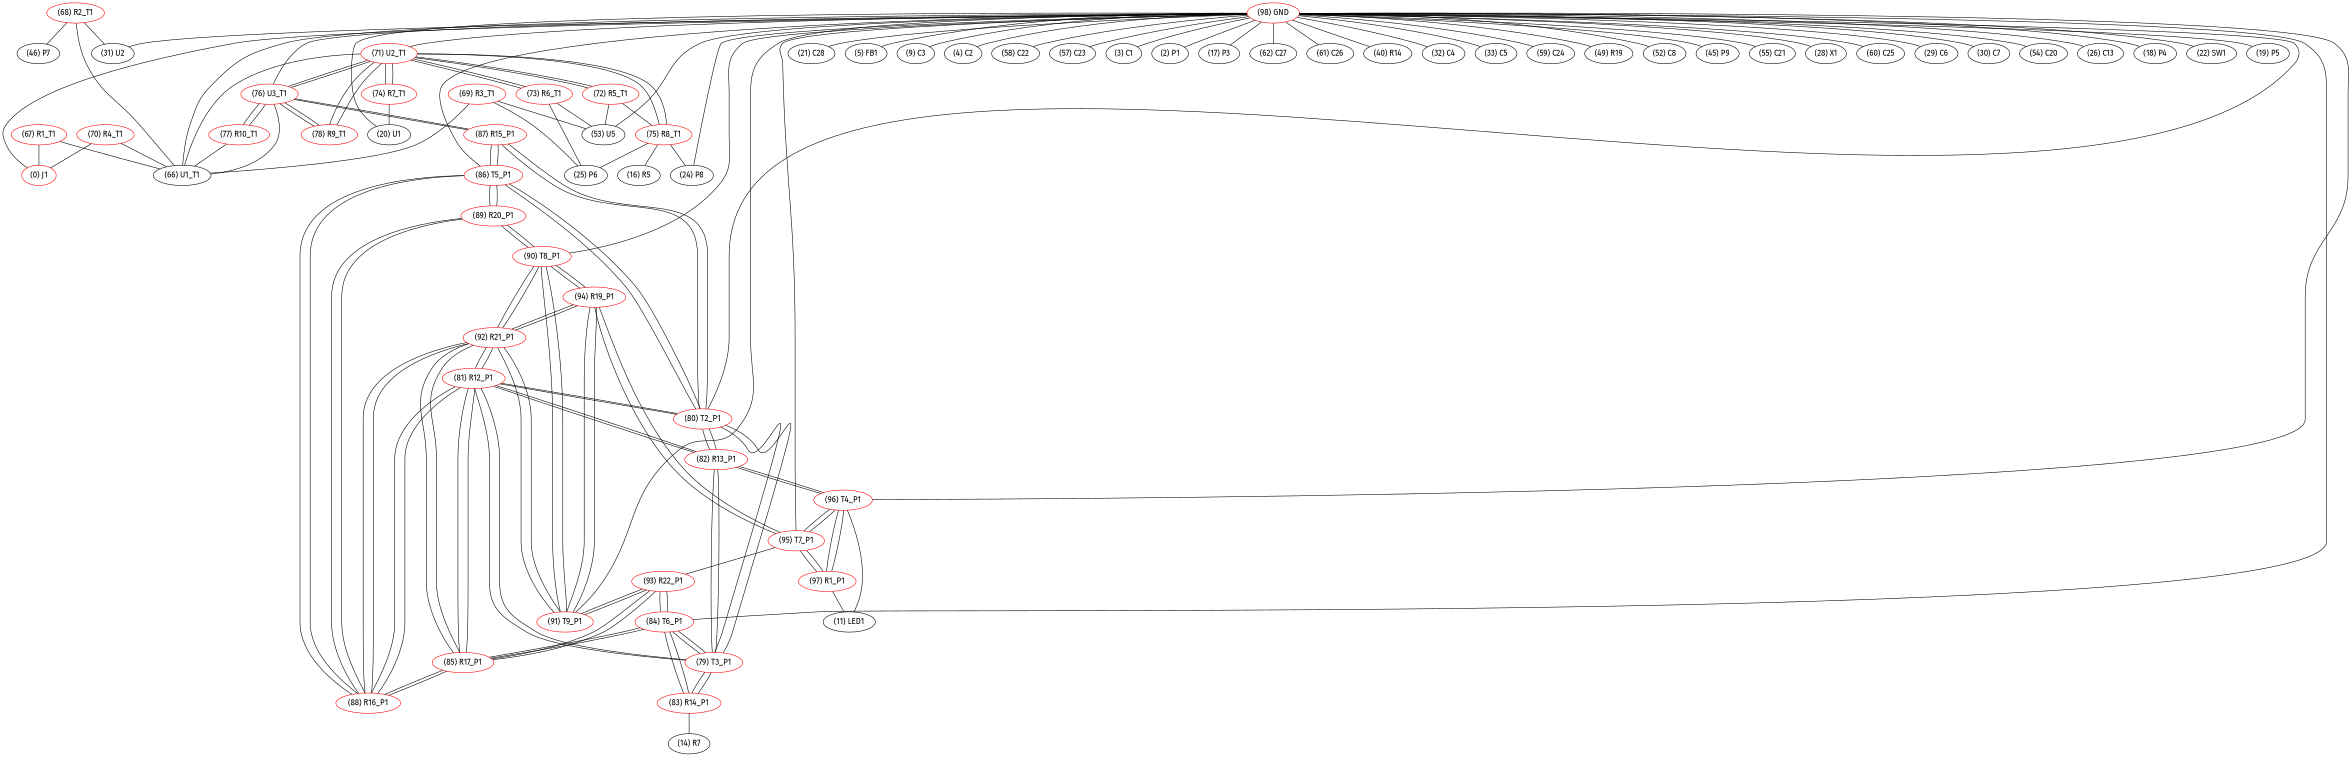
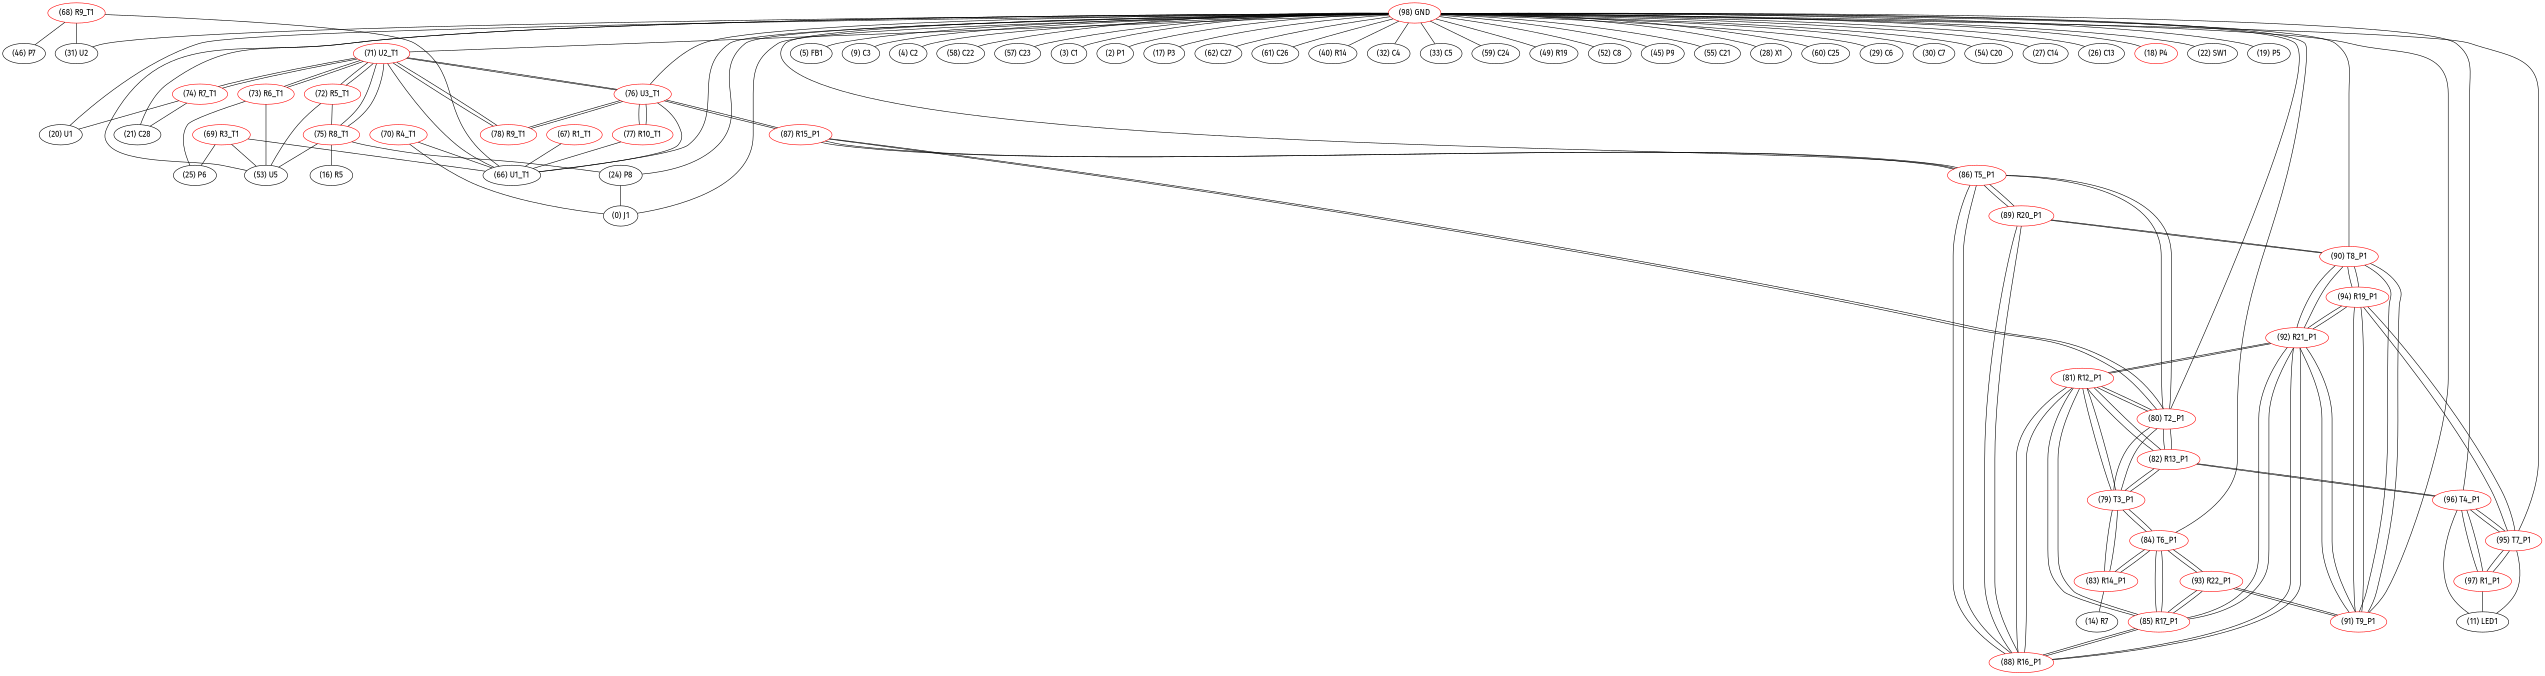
  graph {
    fontname="Fira Sans"
    node [fontname="Fira Sans"]
    edge [fontname="Fira Sans"]
    n1 [color=red label="(67) R1_T1"]
-   n2 [label="(0) J1" color=red]
+   n2 [label="(0) J1"]
    n3 [label="(66) U1_T1"]
-   n4 [color=red label="(68) R2_T1"]
+   n4 [color=red label="(68) R9_T1"]
    n5 [label="(31) U2"]
    n6 [label="(46) P7"]
    n7 [color=red label="(69) R3_T1"]
    n8 [label="(25) P6"]
    n9 [label="(53) U5"]
    n10 [color=red label="(70) R4_T1"]
    n11 [color=red label="(71) U2_T1"]
    n12 [color=red label="(74) R7_T1"]
    n13 [color=red label="(75) R8_T1"]
    n14 [color=red label="(72) R5_T1"]
    n15 [color=red label="(73) R6_T1"]
    n16 [color=red label="(76) U3_T1"]
    n17 [color=red label="(78) R9_T1"]
    n18 [label="(20) U1"]
    n19 [label="(21) C28"]
    n20 [label="(24) P8"]
    n21 [label="(16) R5"]
    n22 [color=red label="(77) R10_T1"]
    n23 [color=red label="(87) R15_P1"]
    n24 [color=red label="(80) T2_P1"]
    n25 [color=red label="(86) T5_P1"]
    n26 [color=red label="(79) T3_P1"]
    n27 [color=red label="(82) R13_P1"]
    n28 [color=red label="(81) R12_P1"]
    n29 [color=red label="(88) R16_P1"]
    n30 [color=red label="(89) R20_P1"]
    n31 [color=red label="(83) R14_P1"]
    n32 [color=red label="(84) T6_P1"]
    n33 [label="(14) R7"]
    n34 [color=red label="(85) R17_P1"]
    n35 [color=red label="(93) R22_P1"]
    n36 [color=red label="(96) T4_P1"]
    n37 [color=red label="(92) R21_P1"]
    n38 [color=red label="(91) T9_P1"]
    n39 [color=red label="(95) T7_P1"]
    n40 [color=red label="(97) R1_P1"]
    n41 [label="(11) LED1"]
    n42 [color=red label="(90) T8_P1"]
    n43 [color=red label="(94) R19_P1"]
    n44 [color=red label="(98) GND"]
    n45 [label="(5) FB1"]
    n46 [label="(9) C3"]
    n47 [label="(4) C2"]
    n48 [label="(58) C22"]
    n49 [label="(57) C23"]
    n50 [label="(3) C1"]
    n51 [label="(2) P1"]
    n52 [label="(17) P3"]
    n53 [label="(62) C27"]
    n54 [label="(61) C26"]
    n55 [label="(40) R14"]
    n56 [label="(32) C4"]
    n57 [label="(33) C5"]
    n58 [label="(59) C24"]
    n59 [label="(49) R19"]
    n60 [label="(52) C8"]
    n61 [label="(45) P9"]
    n62 [label="(55) C21"]
    n63 [label="(28) X1"]
    n64 [label="(60) C25"]
    n65 [label="(29) C6"]
    n66 [label="(30) C7"]
    n67 [label="(54) C20"]
+   n68 [label="(27) C14"]
    n69 [label="(26) C13"]
-   n70 [label="(18) P4"]
+   n70 [label="(18) P4" color=red]
    n71 [label="(22) SW1"]
    n72 [label="(19) P5"]
-   n1 -- n2
+   n20 -- n2
    n1 -- n3
    n4 -- n3
    n4 -- n5
    n4 -- n6
    n7 -- n3
    n7 -- n8
    n7 -- n9
    n10 -- n2
    n10 -- n3
    n11 -- n3
    n11 -- n12
    n11 -- n13
    n11 -- n14
    n11 -- n15
    n11 -- n16
    n11 -- n17
    n12 -- n11
    n12 -- n18
-   n13 -- n8
+   n12 -- n19
+   n13 -- n9
    n13 -- n11
    n13 -- n20
    n13 -- n21
    n14 -- n9
    n14 -- n11
    n14 -- n13
    n15 -- n8
    n15 -- n9
    n15 -- n11
    n16 -- n3
    n16 -- n11
    n16 -- n17
    n16 -- n22
    n16 -- n23
    n17 -- n11
    n17 -- n16
    n22 -- n3
    n22 -- n16
    n23 -- n16
    n23 -- n24
    n23 -- n25
    n24 -- n23
    n24 -- n25
    n24 -- n26
    n24 -- n27
    n24 -- n28
    n25 -- n23
    n25 -- n24
    n25 -- n29
    n25 -- n30
    n26 -- n24
    n26 -- n27
    n26 -- n28
    n26 -- n31
    n26 -- n32
    n27 -- n24
    n27 -- n26
    n27 -- n28
    n27 -- n36
    n28 -- n24
    n28 -- n26
    n28 -- n27
    n28 -- n29
    n28 -- n34
    n28 -- n37
    n29 -- n25
    n29 -- n28
    n29 -- n30
    n29 -- n34
    n29 -- n37
    n30 -- n25
    n30 -- n29
    n30 -- n42
    n31 -- n26
    n31 -- n32
    n31 -- n33
    n32 -- n26
    n32 -- n31
    n32 -- n34
    n32 -- n35
    n34 -- n28
    n34 -- n29
    n34 -- n32
    n34 -- n35
    n34 -- n37
    n35 -- n32
    n35 -- n34
    n35 -- n38
    n36 -- n27
    n36 -- n39
    n36 -- n40
    n36 -- n41
    n37 -- n28
    n37 -- n29
    n37 -- n34
    n37 -- n38
    n37 -- n42
    n37 -- n43
    n38 -- n35
    n38 -- n37
    n38 -- n42
    n38 -- n43
    n39 -- n36
    n39 -- n40
-   n39 -- n35
+   n39 -- n41
    n39 -- n43
    n40 -- n36
    n40 -- n39
    n40 -- n41
    n42 -- n30
    n42 -- n37
    n42 -- n38
    n42 -- n43
    n43 -- n37
    n43 -- n38
    n43 -- n39
    n43 -- n42
    n44 -- n2
    n44 -- n3
    n44 -- n5
    n44 -- n9
    n44 -- n11
    n44 -- n16
    n44 -- n18
    n44 -- n19
    n44 -- n20
    n44 -- n24
    n44 -- n25
    n44 -- n32
    n44 -- n36
    n44 -- n38
    n44 -- n39
    n44 -- n42
    n44 -- n45
    n44 -- n46
    n44 -- n47
    n44 -- n48
    n44 -- n49
    n44 -- n50
    n44 -- n51
    n44 -- n52
    n44 -- n53
    n44 -- n54
    n44 -- n55
    n44 -- n56
    n44 -- n57
    n44 -- n58
    n44 -- n59
    n44 -- n60
    n44 -- n61
    n44 -- n62
    n44 -- n63
    n44 -- n64
    n44 -- n65
    n44 -- n66
    n44 -- n67
+   n44 -- n68
    n44 -- n69
    n44 -- n70
    n44 -- n71
    n44 -- n72
  }
